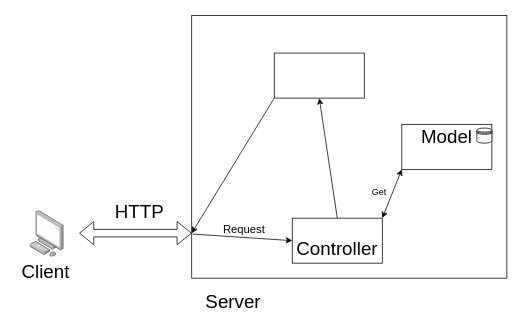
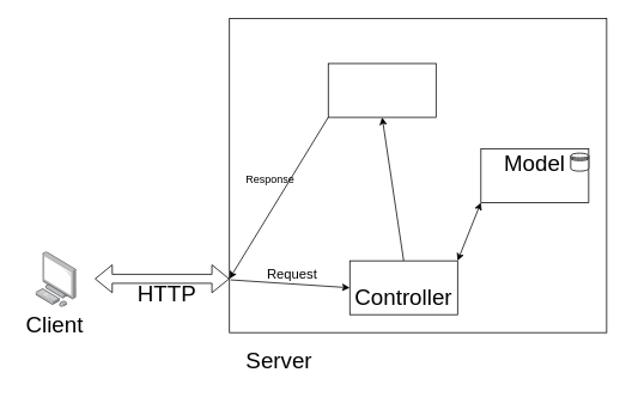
  <mxCell id="0" />
  <mxCell id="1" parent="0" />
  <mxCell id="2" value="" style="group" vertex="1" connectable="0" parent="1"><mxGeometry x="35" y="280" width="65" height="100" as="geometry" /></mxCell>
  <mxCell id="3" value="" style="points=[];aspect=fixed;html=1;align=center;shadow=0;dashed=0;image;image=img/lib/allied_telesis/computer_and_terminals/Personal_Computer.svg;" vertex="1" parent="2"><mxGeometry x="4.4" width="45.6" height="61.8" as="geometry" /></mxCell>
  <mxCell id="4" value="Client" style="text;html=1;align=center;verticalAlign=middle;resizable=0;points=[];autosize=1;fontSize=25;" vertex="1" parent="2"><mxGeometry x="-15" y="60" width="80" height="40" as="geometry" /></mxCell>
  <mxCell id="5" value="" style="rounded=0;whiteSpace=wrap;html=1;" vertex="1" parent="1"><mxGeometry x="255" y="20" width="420" height="350" as="geometry" /></mxCell>
  <mxCell id="6" value="Server" style="text;html=1;align=center;verticalAlign=middle;resizable=0;points=[];autosize=1;fontSize=25;" vertex="1" parent="1"><mxGeometry x="265" y="380" width="90" height="40" as="geometry" /></mxCell>
  <mxCell id="7" value="" style="shape=flexArrow;endArrow=classic;startArrow=classic;html=1;fontSize=25;" edge="1" parent="1"><mxGeometry width="50" height="50" relative="1" as="geometry"><mxPoint x="105" y="310" as="sourcePoint" /><mxPoint x="255" y="310" as="targetPoint" /></mxGeometry></mxCell>
- <mxCell id="8" value="HTTP" style="text;html=1;align=center;verticalAlign=middle;resizable=0;points=[];autosize=1;fontSize=25;" vertex="1" parent="1"><mxGeometry x="145" y="260" width="80" height="40" as="geometry" /></mxCell>
+ <mxCell id="8" value="HTTP" style="text;html=1;align=center;verticalAlign=middle;resizable=0;points=[];autosize=1;fontSize=25;" vertex="1" parent="1"><mxGeometry x="145" y="305" width="80" height="40" as="geometry" /></mxCell>
  <mxCell id="9" value="" style="group" vertex="1" connectable="0" parent="1"><mxGeometry x="389" y="290" width="120" height="60" as="geometry" /></mxCell>
  <mxCell id="10" value="" style="rounded=0;whiteSpace=wrap;html=1;fontSize=25;" vertex="1" parent="9"><mxGeometry width="120" height="60" as="geometry" /></mxCell>
  <mxCell id="11" value="Controller" style="text;html=1;strokeColor=none;fillColor=none;align=center;verticalAlign=middle;whiteSpace=wrap;rounded=0;fontSize=25;" vertex="1" parent="9"><mxGeometry x="40" y="30" width="40" height="20" as="geometry" /></mxCell>
  <mxCell id="12" value="" style="group" vertex="1" connectable="0" parent="1"><mxGeometry x="365" y="70" width="120" height="60" as="geometry" /></mxCell>
  <mxCell id="13" value="" style="rounded=0;whiteSpace=wrap;html=1;fontSize=25;" vertex="1" parent="12"><mxGeometry width="120" height="60" as="geometry" /></mxCell>
  <mxCell id="14" value="" style="group" vertex="1" connectable="0" parent="1"><mxGeometry x="535" y="165" width="120" height="60" as="geometry" /></mxCell>
  <mxCell id="15" value="" style="rounded=0;whiteSpace=wrap;html=1;fontSize=25;" vertex="1" parent="14"><mxGeometry width="120" height="60" as="geometry" /></mxCell>
  <mxCell id="16" value="Model" style="text;html=1;strokeColor=none;fillColor=none;align=center;verticalAlign=middle;whiteSpace=wrap;rounded=0;fontSize=25;" vertex="1" parent="14"><mxGeometry x="40" y="5" width="40" height="20" as="geometry" /></mxCell>
  <mxCell id="17" value="" style="shape=datastore;whiteSpace=wrap;html=1;fontSize=25;" vertex="1" parent="14"><mxGeometry x="100" y="5" width="20" height="20" as="geometry" /></mxCell>
  <mxCell id="18" value="" style="group" vertex="1" connectable="0" parent="1"><mxGeometry x="305" y="290" width="40" height="20" as="geometry" /></mxCell>
  <mxCell id="19" value="" style="endArrow=classic;html=1;fontSize=25;exitX=0.003;exitY=0.832;exitDx=0;exitDy=0;exitPerimeter=0;entryX=0;entryY=0.5;entryDx=0;entryDy=0;" edge="1" parent="18" source="5" target="10"><mxGeometry width="50" height="50" relative="1" as="geometry"><mxPoint x="-20" y="80" as="sourcePoint" /><mxPoint x="30" y="30" as="targetPoint" /><Array as="points" /></mxGeometry></mxCell>
  <mxCell id="20" value="&lt;font style=&quot;font-size: 15px&quot;&gt;Request&lt;/font&gt;" style="text;html=1;strokeColor=none;fillColor=none;align=center;verticalAlign=middle;whiteSpace=wrap;rounded=0;fontSize=25;" vertex="1" parent="18"><mxGeometry width="40" height="20" as="geometry" /></mxCell>
  <mxCell id="21" value="" style="group" vertex="1" connectable="0" parent="1"><mxGeometry x="485" y="240" width="40" height="20" as="geometry" /></mxCell>
  <mxCell id="22" value="" style="endArrow=classic;startArrow=classic;html=1;fontSize=25;exitX=1;exitY=0;exitDx=0;exitDy=0;entryX=0;entryY=1;entryDx=0;entryDy=0;" edge="1" parent="21" source="10" target="15"><mxGeometry width="50" height="50" relative="1" as="geometry"><mxPoint x="-200" y="130" as="sourcePoint" /><mxPoint x="-150" y="80" as="targetPoint" /></mxGeometry></mxCell>
- <mxCell id="23" value="&lt;font style=&quot;font-size: 12px&quot;&gt;Get&lt;/font&gt;" style="text;html=1;strokeColor=none;fillColor=none;align=center;verticalAlign=middle;whiteSpace=wrap;rounded=0;fontSize=25;" vertex="1" parent="21"><mxGeometry width="40" height="20" as="geometry" /></mxCell>
  <mxCell id="24" value="" style="group" vertex="1" connectable="0" parent="1"><mxGeometry x="255" y="190" width="80" height="120" as="geometry" /></mxCell>
  <mxCell id="25" value="" style="endArrow=classic;html=1;fontSize=12;exitX=0;exitY=1;exitDx=0;exitDy=0;" edge="1" parent="24" source="13"><mxGeometry width="50" height="50" relative="1" as="geometry"><mxPoint x="30" y="180" as="sourcePoint" /><mxPoint y="120" as="targetPoint" /></mxGeometry></mxCell>
+ <mxCell id="26" value="Response" style="text;html=1;align=center;verticalAlign=middle;resizable=0;points=[];autosize=1;fontSize=12;" vertex="1" parent="24"><mxGeometry x="10" width="70" height="20" as="geometry" /></mxCell>
  <mxCell id="27" value="" style="group" vertex="1" connectable="0" parent="1"><mxGeometry x="365" y="150" width="120" height="20" as="geometry" /></mxCell>
  <mxCell id="28" value="" style="endArrow=classic;html=1;fontSize=25;exitX=0.5;exitY=0;exitDx=0;exitDy=0;entryX=0.5;entryY=1;entryDx=0;entryDy=0;" edge="1" parent="27" source="10" target="13"><mxGeometry width="50" height="50" relative="1" as="geometry"><mxPoint x="-80" y="220" as="sourcePoint" /><mxPoint x="-30" y="170" as="targetPoint" /></mxGeometry></mxCell>
